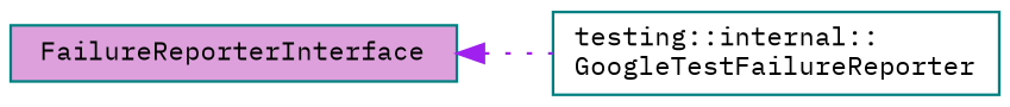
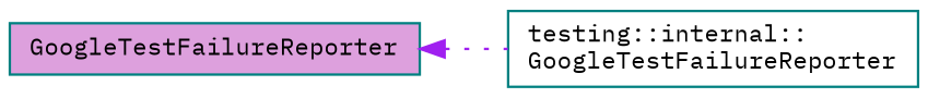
  digraph {
    rankdir=LR
    fontname="IBM Plex Mono"
    node [color=teal fontname="IBM Plex Mono" fontsize=10 shape=record style=filled]
-   n1 [fillcolor=plum height=0.2 label=FailureReporterInterface width=0.4]
+   n1 [fillcolor=plum height=0.2 label=GoogleTestFailureReporter width=0.4]
    n2 [fillcolor=white height=0.2 label="testing::internal::\lGoogleTestFailureReporter" width=0.4]
    n1 -> n2 [color=purple dir=back fontname="IBM Plex Mono" fontsize=10 labelfontname=Helvetica labelfontsize=10 style=dotted]
  }
